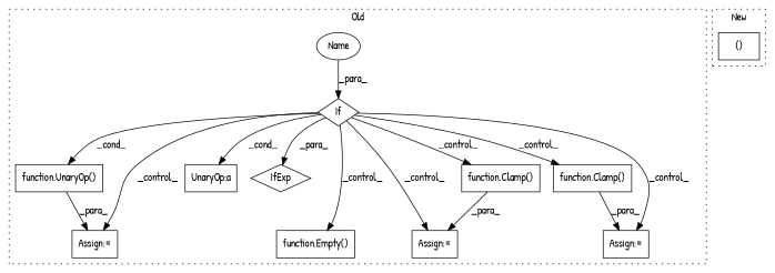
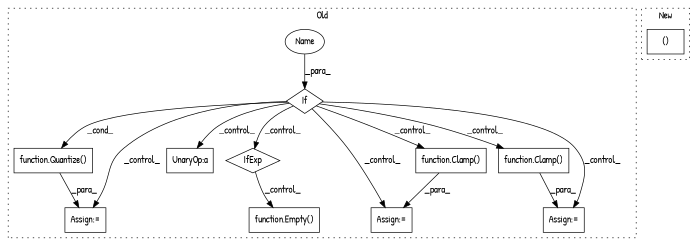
  digraph {
    fontname="Patrick Hand"
    node [a=75 fontname="Patrick Hand" l=3 shape=box]
    edge [fontname="Patrick Hand"]
-   n1 [l=66 label="function.UnaryOp()" s=19220]
+   n1 [l=66 label="function.Quantize()" s=19220]
    n2 [a=96 l="3,14" label=If s="19175,19190" shape=diamond]
    n3 [l=52 label="function.Clamp()" s=19386]
    n4 [a=61 l=8 label="UnaryOp:a" s=19329]
    n5 [l=30 label="function.Clamp()" s=19739]
    n6 [a=51 l="4,6" label=IfExp s="19325,19337" shape=diamond]
    n7 [a=87 l=12 label=Name s=19178 shape=ellipse]
    n8 [l=7 label="function.Empty()" s=19665]
    n9 [a=68 label="Assign:=" s=19217]
    n10 [a=68 label="Assign:=" s=19383]
    n11 [a=68 label="Assign:=" s=19736]
    n12 [a=54 l=12 label="()" s=20096]
    subgraph cluster_1 {
      label=Old
      style=dotted
      n1
      n2
      n3
      n4
      n5
      n6
      n7
      n8
      n9
      n10
      n11
    }
    subgraph cluster_2 {
      label=New
      style=dotted
      n12
    }
    n1 -> n9 [label=_para_]
    n2 -> n1 [label=_cond_]
    n2 -> n3 [label=_control_]
-   n2 -> n4 [label=_cond_]
+   n2 -> n4 [label=_control_]
    n2 -> n5 [label=_control_]
-   n2 -> n6 [label=_para_]
-   n2 -> n8 [label=_control_]
+   n2 -> n6 [label=_control_]
+   n6 -> n8 [label=_control_]
    n2 -> n9 [label=_control_]
    n2 -> n10 [label=_control_]
    n2 -> n11 [label=_control_]
    n3 -> n10 [label=_para_]
    n5 -> n11 [label=_para_]
    n7 -> n2 [label=_para_]
  }
